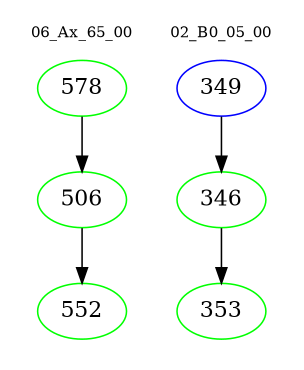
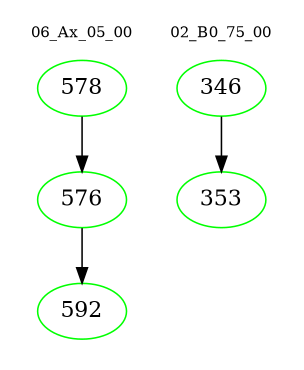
  digraph {
    node [color=green]
    edge [color=black]
    n1 [label=578]
-   n2 [label=506]
-   n3 [label=552]
-   n4 [color=blue label=349]
+   n2 [label=576]
+   n3 [label=592]
    n5 [label=346]
    n6 [label=353]
    subgraph cluster_1 {
      color=white
      fontsize=10
-     label="06_Ax_65_00"
+     label="06_Ax_05_00"
      n1
      n2
      n3
    }
    subgraph cluster_2 {
      color=white
      fontsize=10
-     label="02_B0_05_00"
-     n4
+     label="02_B0_75_00"
      n5
      n6
    }
    n1 -> n2
    n2 -> n3
-   n4 -> n5
    n5 -> n6
  }
